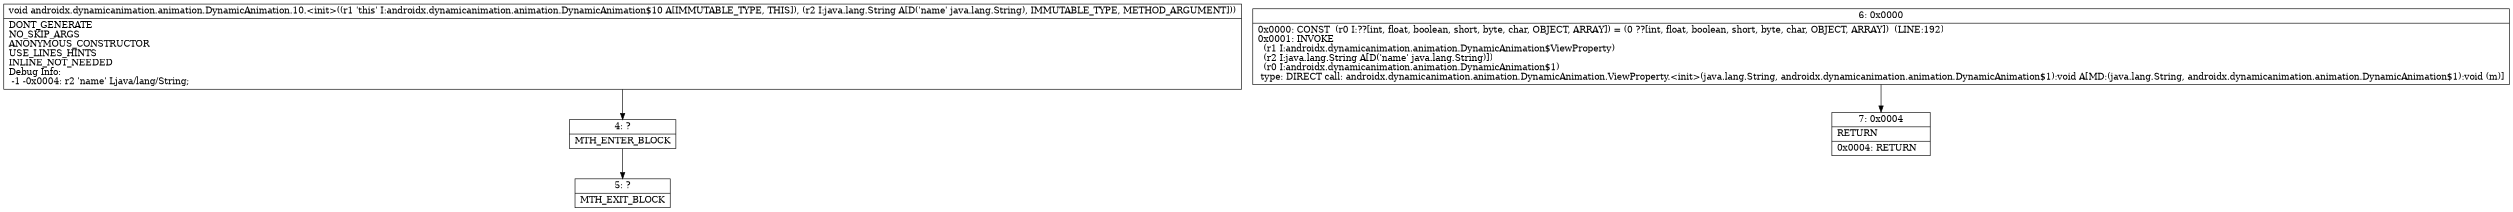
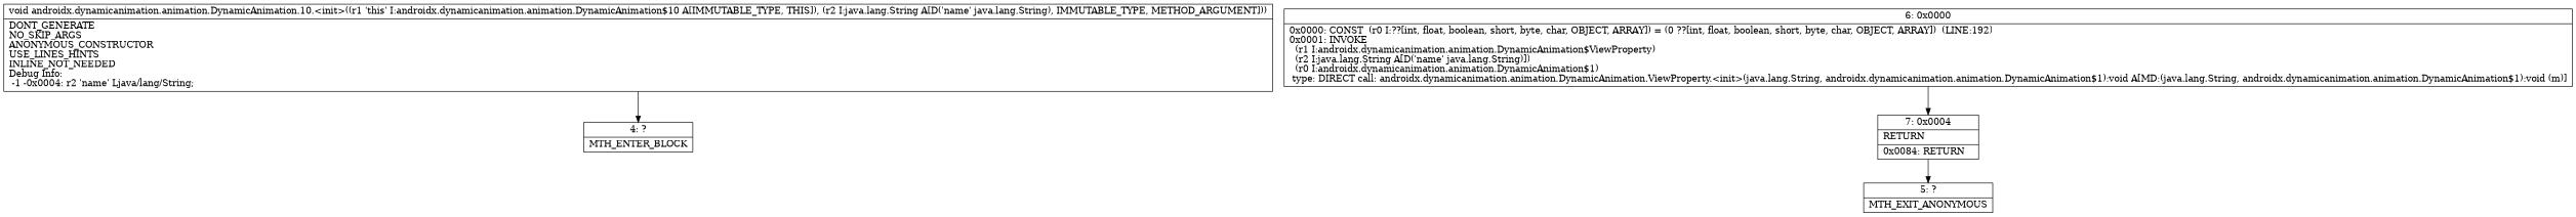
  digraph {
    node [shape=record]
    n1 [label="{4\:\ ?|MTH_ENTER_BLOCK\l}"]
    n2 [label="{6\:\ 0x0000|0x0000: CONST  (r0 I:??[int, float, boolean, short, byte, char, OBJECT, ARRAY]) = (0 ??[int, float, boolean, short, byte, char, OBJECT, ARRAY])  (LINE:192)\l0x0001: INVOKE  \l  (r1 I:androidx.dynamicanimation.animation.DynamicAnimation$ViewProperty)\l  (r2 I:java.lang.String A[D('name' java.lang.String)])\l  (r0 I:androidx.dynamicanimation.animation.DynamicAnimation$1)\l type: DIRECT call: androidx.dynamicanimation.animation.DynamicAnimation.ViewProperty.\<init\>(java.lang.String, androidx.dynamicanimation.animation.DynamicAnimation$1):void A[MD:(java.lang.String, androidx.dynamicanimation.animation.DynamicAnimation$1):void (m)]\l}"]
-   n3 [label="{7\:\ 0x0004|RETURN\l|0x0004: RETURN   \l}"]
-   n4 [label="{5\:\ ?|MTH_EXIT_BLOCK\l}"]
+   n3 [label="{7\:\ 0x0004|RETURN\l|0x0084: RETURN   \l}"]
+   n4 [label="{5\:\ ?|MTH_EXIT_ANONYMOUS\l}"]
    n5 [label="{void androidx.dynamicanimation.animation.DynamicAnimation.10.\<init\>((r1 'this' I:androidx.dynamicanimation.animation.DynamicAnimation$10 A[IMMUTABLE_TYPE, THIS]), (r2 I:java.lang.String A[D('name' java.lang.String), IMMUTABLE_TYPE, METHOD_ARGUMENT]))  | DONT_GENERATE\lNO_SKIP_ARGS\lANONYMOUS_CONSTRUCTOR\lUSE_LINES_HINTS\lINLINE_NOT_NEEDED\lDebug Info:\l  \-1 \-0x0004: r2 'name' Ljava\/lang\/String;\l}"]
    n2 -> n3
-   n1 -> n4
+   n3 -> n4
    n5 -> n1
  }
